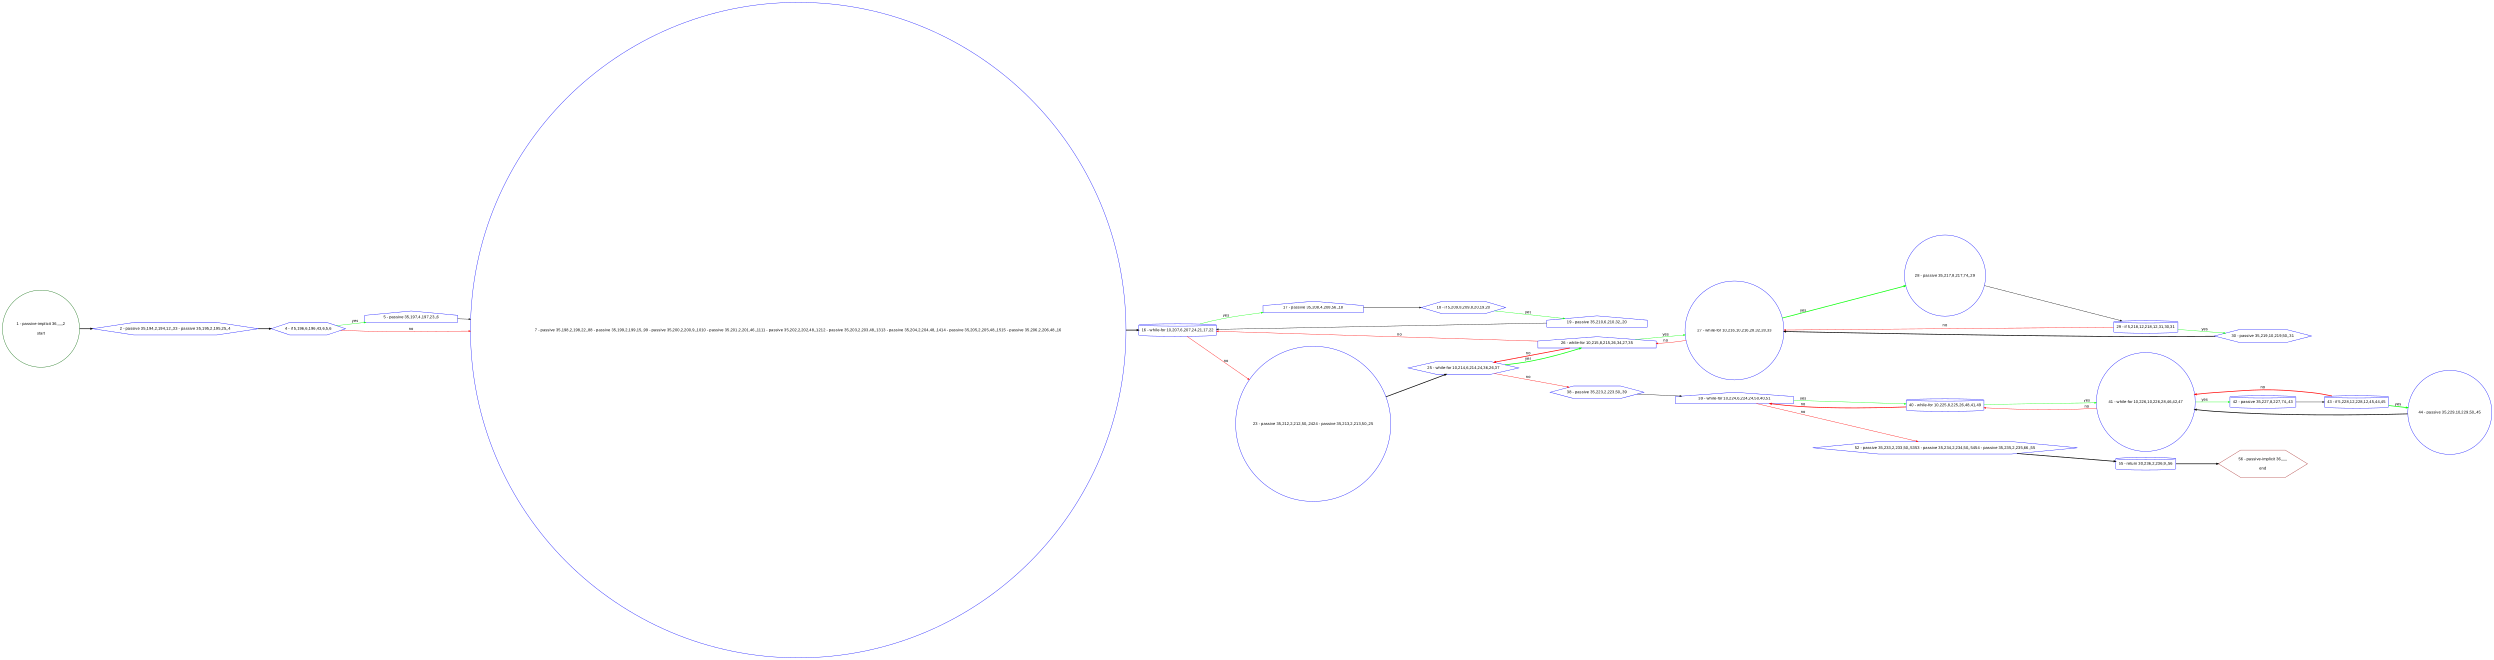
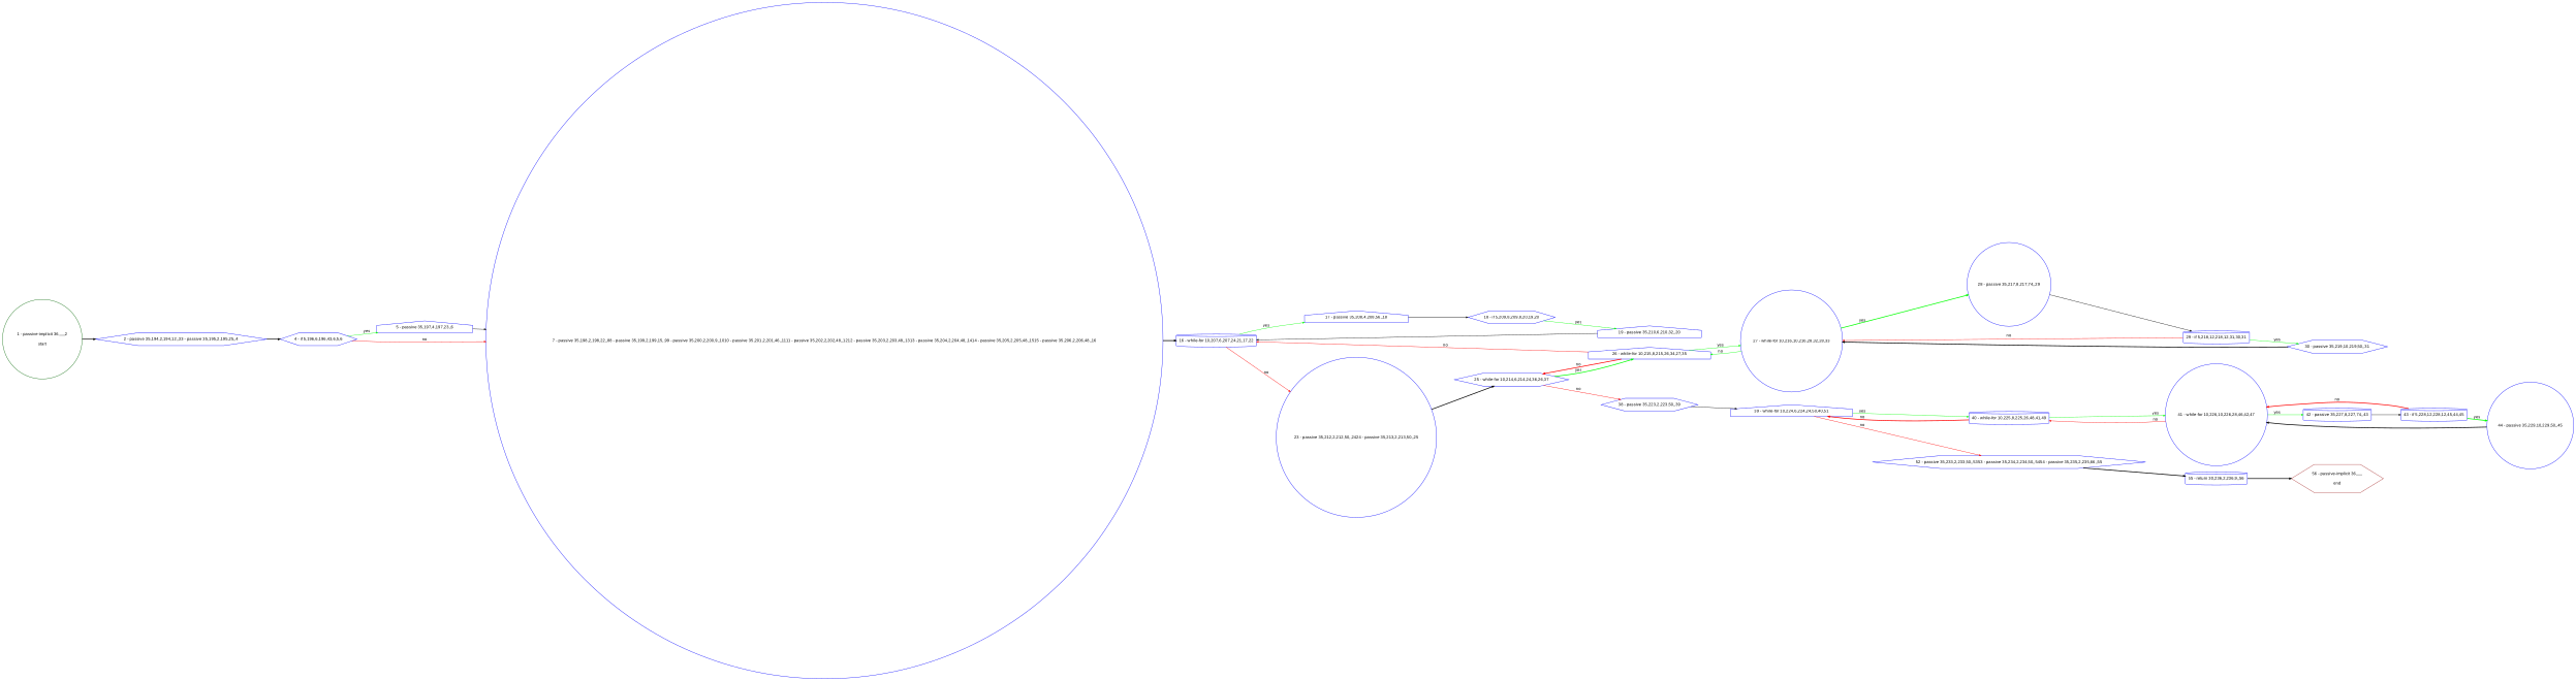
  digraph {
    bgcolor=white
    compound=true
    fillcolor="#FFFFCC"
    fontname=Arial
    fontsize=12
    pack=true
    packmode=clust
    rankdir=LR
    style="rounded,filled"
    node [color="#0000ff" compound=true fillcolor="#ffffff" fixedsize=false fontname=Arial fontsize=12 node_initialized=no shape=hexagon style=filled]
    edge [arrowhead=normal arrowsize=0.5 arrowtail=none color="#000000" compound=true dir=forward fontcolor=black fontname=Arial fontsize=12 style=solid]
    n1 [label="2 - passive 35,194,2,194,12,,33 - passive 35,195,2,195,25,,4"]
    n2 [label="4 - if 5,196,6,196,43,6,5,6"]
    n3 [label="5 - passive 35,197,4,197,23,,6" shape=house]
    n4 [label="7 - passive 35,198,2,198,22,,88 - passive 35,199,2,199,15,,99 - passive 35,200,2,200,9,,1010 - passive 35,201,2,201,46,,1111 - passive 35,202,2,202,48,,1212 - passive 35,203,2,203,48,,1313 - passive 35,204,2,204,48,,1414 - passive 35,205,2,205,48,,1515 - passive 35,206,2,206,48,,16" shape=circle]
    n5 [color="#006400" label="1 - passive-implicit 36,,,,,,2\n\nstart" shape=circle]
    n6 [label="16 - while-for 10,207,6,207,24,21,17,22" shape=cylinder]
    n7 [label="17 - passive 35,208,4,208,56,,18" shape=house]
    n8 [label="23 - passive 35,212,2,212,50,,2424 - passive 35,213,2,213,50,,25" shape=circle]
    n9 [label="18 - if 5,209,8,209,8,20,19,20"]
    n10 [label="25 - while-for 10,214,6,214,24,36,26,37"]
    n11 [label="19 - passive 35,210,6,210,32,,20" shape=house]
    n12 [label="26 - while-for 10,215,8,215,26,34,27,35" shape=house]
    n13 [label="38 - passive 35,223,2,223,50,,39"]
    n14 [label="27 - while-for 10,216,10,216,28,32,28,33" shape=circle]
    n15 [label="39 - while-for 10,224,6,224,24,50,40,51" shape=house]
    n16 [label="28 - passive 35,217,8,217,74,,29" shape=circle]
    n17 [label="40 - while-for 10,225,8,225,26,48,41,49" shape=cylinder]
    n18 [label="52 - passive 35,233,2,233,50,,5353 - passive 35,234,2,234,50,,5454 - passive 35,235,2,235,66,,55"]
    n19 [label="29 - if 5,218,12,218,12,31,30,31" shape=cylinder]
    n20 [label="30 - passive 35,219,10,219,50,,31"]
    n21 [label="41 - while-for 10,226,10,226,28,46,42,47" shape=circle]
    n22 [label="55 - return 30,236,2,236,9,,56" shape=cylinder]
    n23 [label="42 - passive 35,227,8,227,74,,43" shape=cylinder]
    n24 [color="#a52a2a" label="56 - passive-implicit 36,,,,,,\n\nend"]
    n25 [label="43 - if 5,228,12,228,12,45,44,45" shape=cylinder]
    n26 [label="44 - passive 35,229,10,229,50,,45" shape=circle]
    n1 -> n2 [style=bold]
    n2 -> n3 [color="#00ff00" label=yes]
    n2 -> n4 [color="#ff0000" label=no]
    n3 -> n4
    n4 -> n6 [style=bold]
    n5 -> n1 [style=bold]
    n6 -> n7 [color="#00ff00" label=yes]
    n6 -> n8 [color="#ff0000" label=no]
    n7 -> n9
    n8 -> n10 [style=bold]
    n9 -> n11 [color="#00ff00" label=yes]
    n10 -> n12 [color="#00ff00" label=yes style=bold]
    n10 -> n13 [color="#ff0000" label=no]
    n11 -> n6
    n12 -> n6 [color="#ff0000" label=no]
    n12 -> n10 [color="#ff0000" label=no style=bold]
    n12 -> n14 [color="#00ff00" label=yes]
    n13 -> n15
-   n14 -> n12 [color="#ff0000" label=no]
+   n14 -> n12 [color="#00ff00" label=no]
    n14 -> n16 [color="#00ff00" label=yes style=bold]
    n15 -> n17 [color="#00ff00" label=yes]
    n15 -> n18 [color="#ff0000" label=no]
    n16 -> n19
    n17 -> n15 [color="#ff0000" label=no style=bold]
    n17 -> n21 [color="#00ff00" label=yes]
    n18 -> n22 [style=bold]
    n19 -> n14 [color="#ff0000" label=no]
    n19 -> n20 [color="#00ff00" label=yes]
    n20 -> n14 [style=bold]
    n21 -> n17 [color="#ff0000" label=no]
    n21 -> n23 [color="#00ff00" label=yes]
    n22 -> n24 [style=bold]
    n23 -> n25
    n25 -> n21 [color="#ff0000" label=no style=bold]
    n25 -> n26 [color="#00ff00" label=yes style=bold]
    n26 -> n21 [style=bold]
  }
